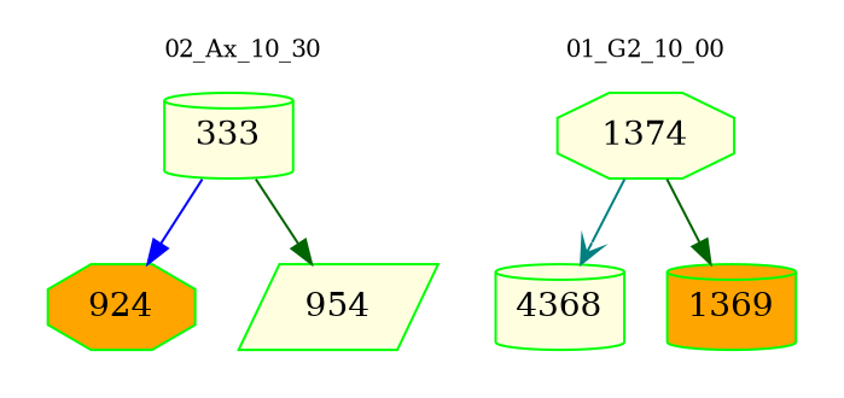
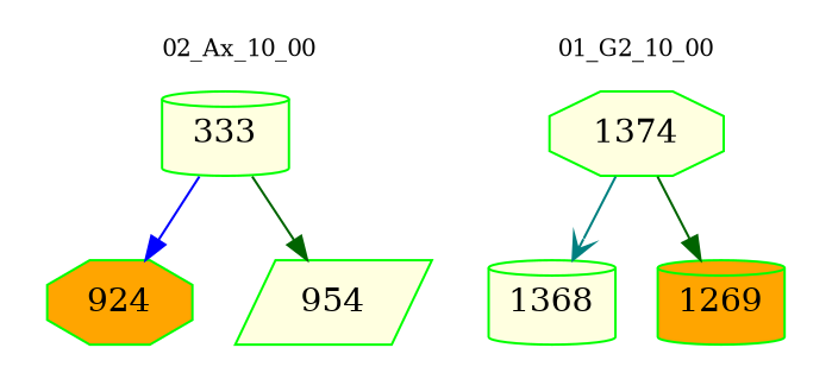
  digraph {
    node [color=green fillcolor=lightyellow shape=cylinder style=filled]
    edge [arrowhead=normal color=darkgreen]
    n1 [label=333]
    n2 [fillcolor=orange label=924 shape=octagon]
    n3 [label=954 shape=parallelogram]
    n4 [label=1374 shape=octagon]
-   n5 [label=4368]
-   n6 [fillcolor=orange label=1369]
+   n5 [label=1368]
+   n6 [fillcolor=orange label=1269]
    subgraph cluster_1 {
      color=white
      fontsize=10
-     label="02_Ax_10_30"
+     label="02_Ax_10_00"
      n1
      n2
      n3
    }
    subgraph cluster_2 {
      color=white
      fontsize=10
      label="01_G2_10_00"
      n4
      n5
      n6
    }
    n1 -> n2 [color=blue]
    n1 -> n3
    n4 -> n5 [arrowhead=vee color=teal]
    n4 -> n6
  }
